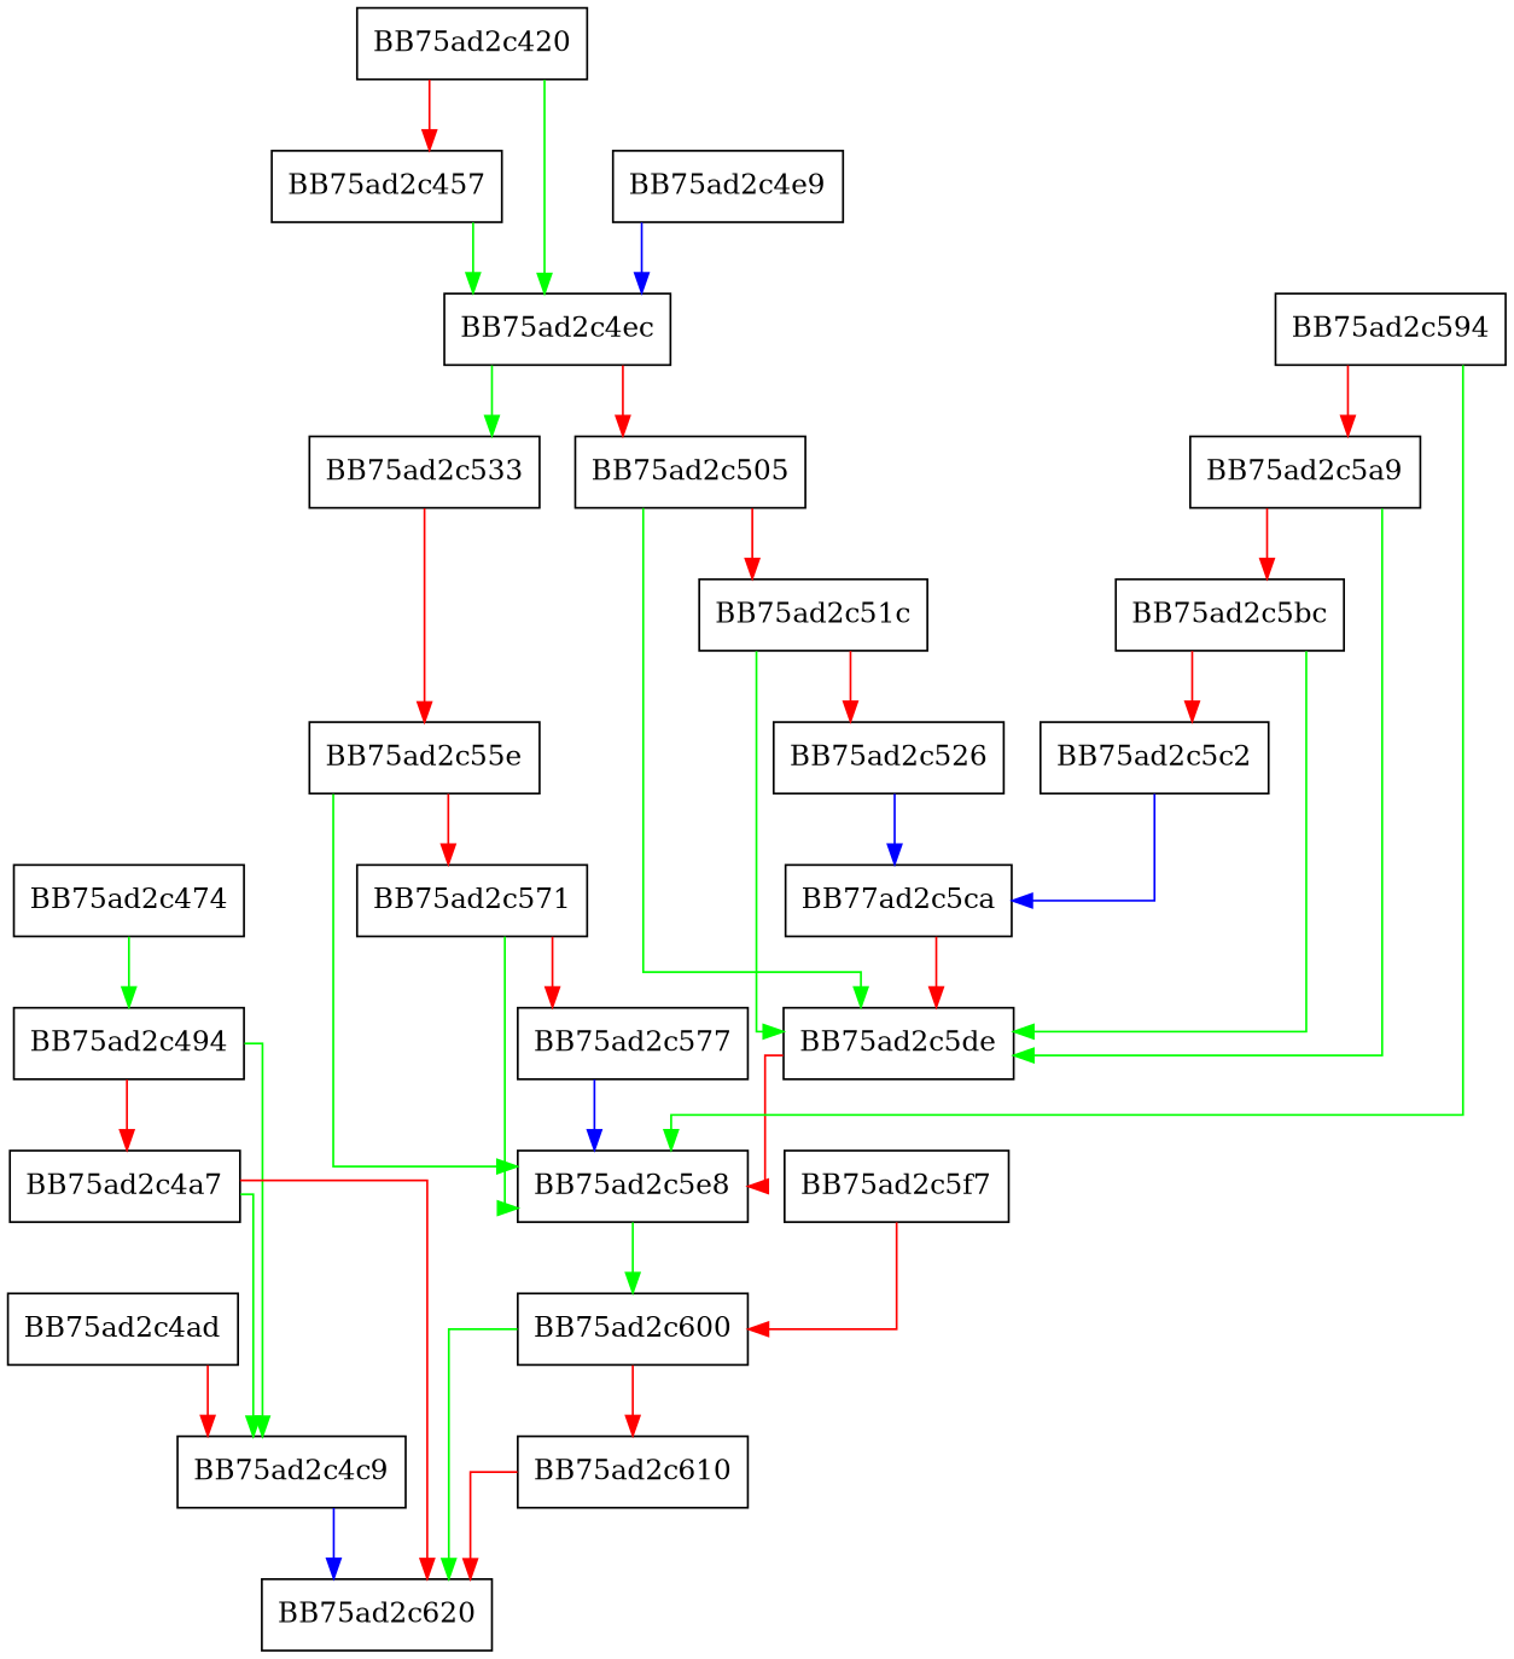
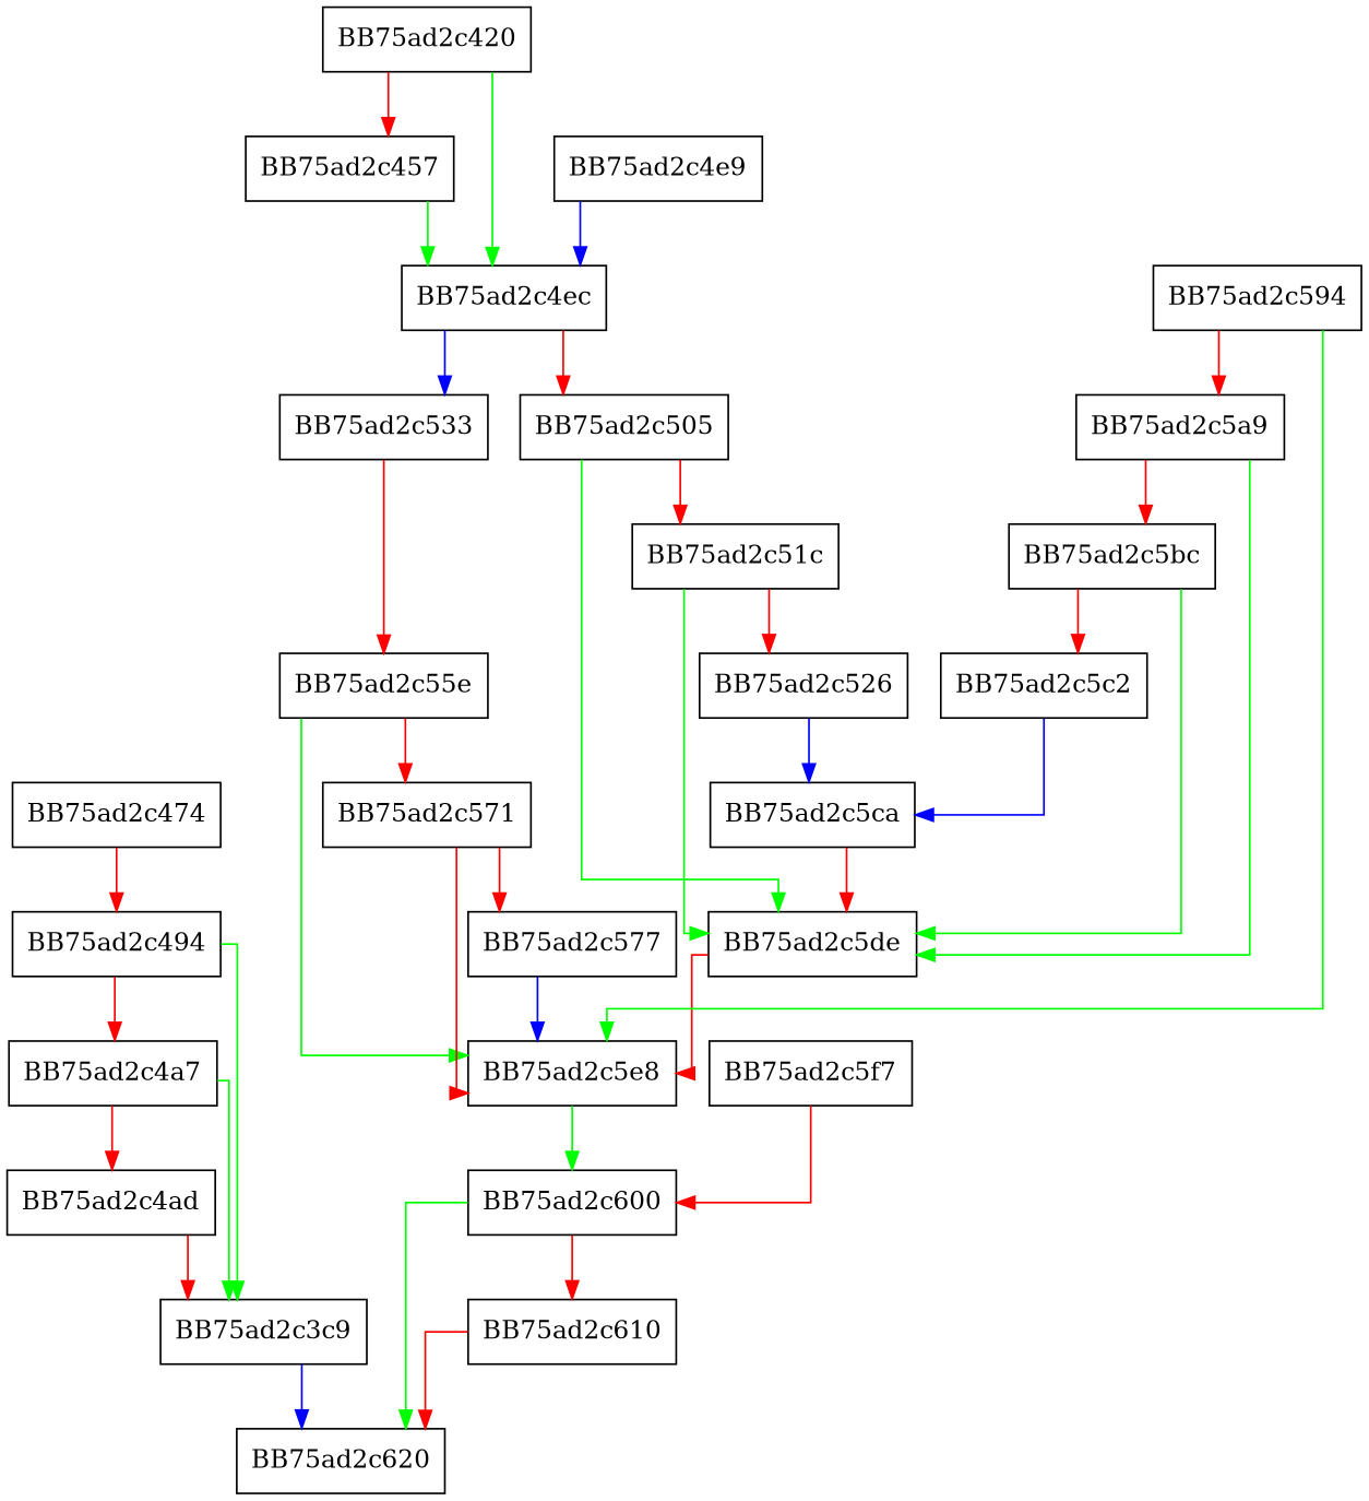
  digraph {
    splines=ortho
    node [shape=box]
    edge [color=red]
    BB75ad2c420
    BB75ad2c4ec
    BB75ad2c457
    BB75ad2c533
    BB75ad2c505
    BB75ad2c55e
    BB75ad2c5de
    BB75ad2c51c
    BB75ad2c474
    BB75ad2c494
    BB75ad2c4e9
-   BB75ad2c4c9
+   BB75ad2c4c9 [label=BB75ad2c3c9]
    BB75ad2c4a7
    BB75ad2c620
    BB75ad2c4ad
    BB75ad2c594
    BB75ad2c5e8
    BB75ad2c5a9
    BB75ad2c571
    BB75ad2c526
    BB75ad2c600
-   BB75ad2c5ca [label=BB77ad2c5ca]
+   BB75ad2c5ca
    BB75ad2c5bc
    BB75ad2c577
    BB75ad2c610
    BB75ad2c5f7
    BB75ad2c5c2
    BB75ad2c420 -> BB75ad2c4ec [color=green]
    BB75ad2c420 -> BB75ad2c457
-   BB75ad2c4ec -> BB75ad2c533 [color=green]
+   BB75ad2c4ec -> BB75ad2c533 [color=blue]
    BB75ad2c4ec -> BB75ad2c505
    BB75ad2c457 -> BB75ad2c4ec [color=green]
    BB75ad2c533 -> BB75ad2c55e
    BB75ad2c505 -> BB75ad2c5de [color=green]
    BB75ad2c505 -> BB75ad2c51c
    BB75ad2c55e -> BB75ad2c5e8 [color=green]
    BB75ad2c55e -> BB75ad2c571
    BB75ad2c5de -> BB75ad2c5e8
    BB75ad2c51c -> BB75ad2c5de [color=green]
    BB75ad2c51c -> BB75ad2c526
-   BB75ad2c474 -> BB75ad2c494 [color=green]
+   BB75ad2c474 -> BB75ad2c494
    BB75ad2c494 -> BB75ad2c4c9 [color=green]
    BB75ad2c494 -> BB75ad2c4a7
    BB75ad2c4e9 -> BB75ad2c4ec [color=blue]
    BB75ad2c4c9 -> BB75ad2c620 [color=blue]
    BB75ad2c4a7 -> BB75ad2c4c9 [color=green]
-   BB75ad2c4a7 -> BB75ad2c620
+   BB75ad2c4a7 -> BB75ad2c4ad
    BB75ad2c4ad -> BB75ad2c4c9
    BB75ad2c594 -> BB75ad2c5e8 [color=green]
    BB75ad2c594 -> BB75ad2c5a9
    BB75ad2c5e8 -> BB75ad2c600 [color=green]
    BB75ad2c5a9 -> BB75ad2c5de [color=green]
    BB75ad2c5a9 -> BB75ad2c5bc
-   BB75ad2c571 -> BB75ad2c5e8 [color=green]
+   BB75ad2c571 -> BB75ad2c5e8
    BB75ad2c571 -> BB75ad2c577
    BB75ad2c526 -> BB75ad2c5ca [color=blue]
    BB75ad2c600 -> BB75ad2c620 [color=green]
    BB75ad2c600 -> BB75ad2c610
    BB75ad2c5ca -> BB75ad2c5de
    BB75ad2c5bc -> BB75ad2c5de [color=green]
    BB75ad2c5bc -> BB75ad2c5c2
    BB75ad2c577 -> BB75ad2c5e8 [color=blue]
    BB75ad2c610 -> BB75ad2c620
    BB75ad2c5f7 -> BB75ad2c600
    BB75ad2c5c2 -> BB75ad2c5ca [color=blue]
  }
